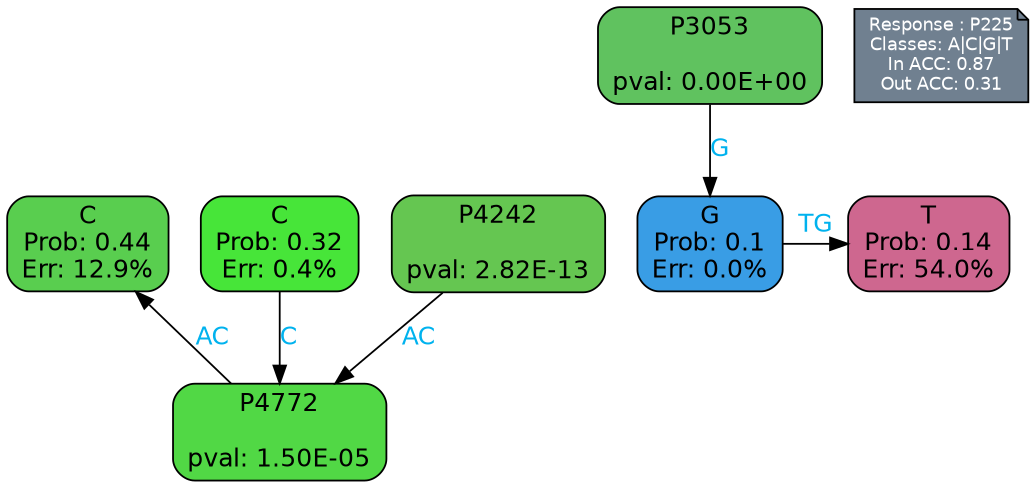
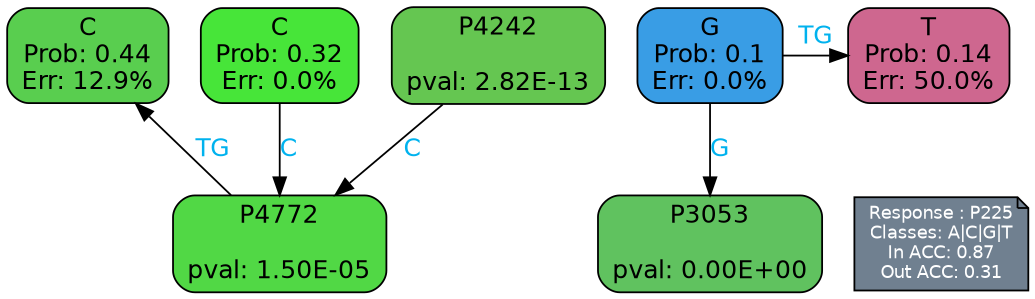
  digraph {
    ranksep=equally
    splines=polylines
    node [color=black fontname=helvetica shape=box style="filled, rounded"]
    edge [fontcolor=deepskyblue2 fontname=helvetica]
    n1 [fillcolor="#59ce4f" label="C\nProb: 0.44\nErr: 12.9%"]
-   n2 [fillcolor="#47e539" label="C\nProb: 0.32\nErr: 0.4%"]
-   n3 [fillcolor="#ce678f" label="T\nProb: 0.14\nErr: 54.0%"]
+   n2 [fillcolor="#47e539" label="C\nProb: 0.32\nErr: 0.0%"]
+   n3 [fillcolor="#ce678f" label="T\nProb: 0.14\nErr: 50.0%"]
    n4 [fillcolor="#399de5" label="G\nProb: 0.1\nErr: 0.0%"]
    n5 [align=left fillcolor=slategray fontcolor=white fontsize=10 label="Response : P225\nClasses: A|C|G|T\nIn ACC: 0.87\nOut ACC: 0.31\n" shape=note style=filled]
    n6 [fillcolor="#60c25f" label="P3053\n\npval: 0.00E+00"]
    n7 [fillcolor="#51d845" label="P4772\n\npval: 1.50E-05"]
    n8 [fillcolor="#65c651" label="P4242\n\npval: 2.82E-13"]
    subgraph sub_1 {
      rank=same
      n1
      n2
      n3
      n4
    }
    subgraph sub_2 {
      rank=same
      n5
      n6
    }
    n2 -> n7 [label=C]
    n4 -> n3 [label=TG]
-   n6 -> n4 [label=G]
-   n7 -> n1 [label=AC]
-   n8 -> n7 [label=AC]
+   n4 -> n6 [label=G]
+   n7 -> n1 [label=TG]
+   n8 -> n7 [label=C]
  }
